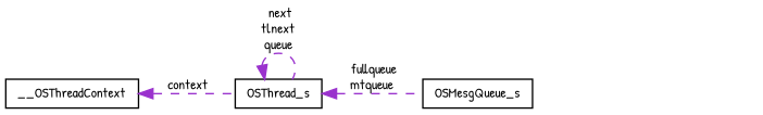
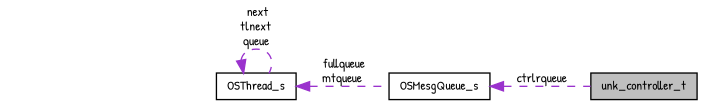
  digraph {
    fontname="Patrick Hand"
    rankdir=LR
    node [color=black fillcolor=white fontname="Patrick Hand" fontsize=10 shape=record style=filled]
    edge [color=darkorchid3 dir=back fontname="Patrick Hand" fontsize=10 labelfontname=Helvetica labelfontsize=10 style=dashed]
+   n1 [fillcolor=grey75 fontcolor=black height=0.2 label=unk_controller_t width=0.4]
    n2 [height=0.2 label=OSMesgQueue_s width=0.4]
    n3 [height=0.2 label=OSThread_s width=0.4]
-   n4 [height=0.2 label=__OSThreadContext width=0.4]
+   n2 -> n1 [label=" ctrlrqueue"]
    n3 -> n2 [label=" fullqueue\nmtqueue"]
    n3 -> n3 [label=" next\ntlnext\nqueue"]
-   n4 -> n3 [label=" context"]
  }
